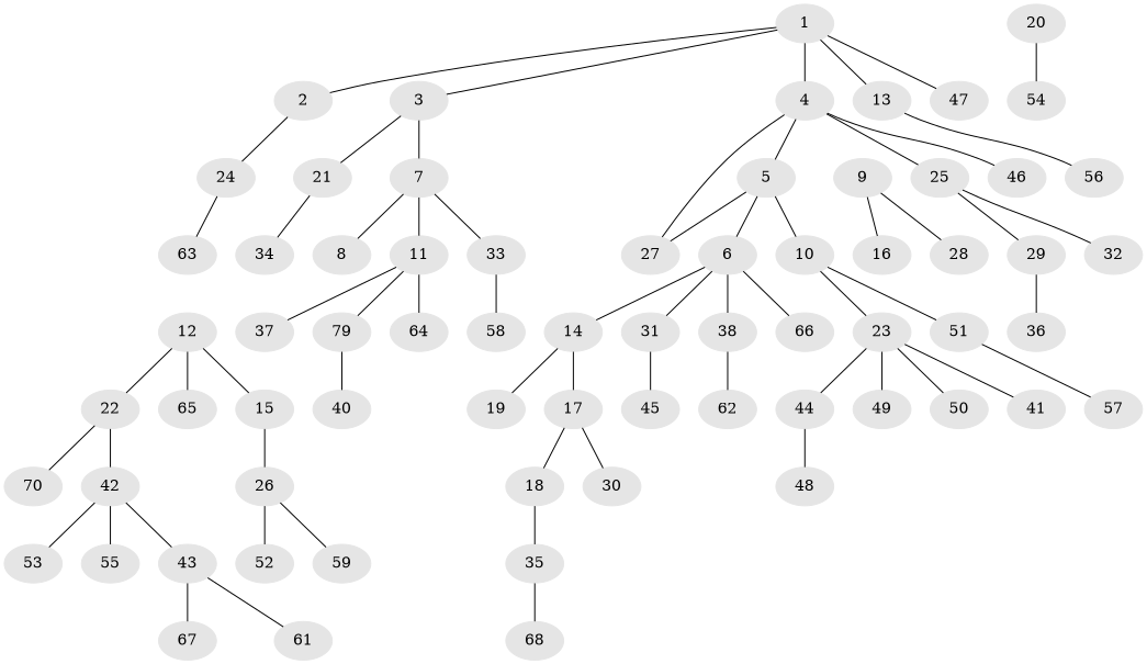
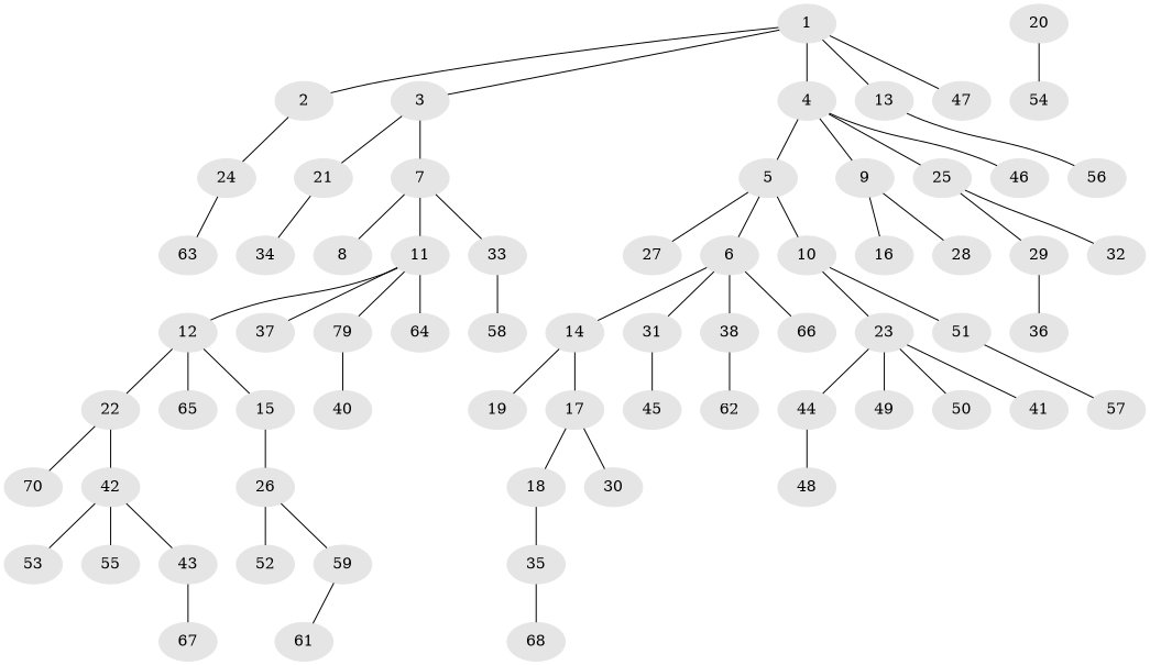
  graph {
    node [color=gray90 style=filled]
    1
    2
    3
    4
    13
    47
    24
    7
    21
    5
    9
    25
    46
    56
    63
    8
    11
    33
    34
    6
    10
    27
    16
    28
    29
    32
    14
    31
    38
    66
    23
    51
    17
    19
    45
    62
    12
    37
    n39 [label=79]
    64
    20
    54
    58
    41
    44
    49
    50
    57
    15
    22
    65
    40
    26
    42
    n55 [label=70]
    18
    30
    52
    59
    35
    68
    43
    53
    55
    48
    36
    61
    67
    1 -- 2
    1 -- 3
    1 -- 4
    1 -- 13
    1 -- 47
    2 -- 24
    3 -- 7
    3 -- 21
    4 -- 5
-   4 -- 27
+   4 -- 9
    4 -- 25
    4 -- 46
    13 -- 56
    24 -- 63
    7 -- 8
    7 -- 11
    7 -- 33
    21 -- 34
    5 -- 6
    5 -- 10
    5 -- 27
    9 -- 16
    9 -- 28
    25 -- 29
    25 -- 32
+   11 -- 12
    11 -- 37
    11 -- n39
    11 -- 64
    33 -- 58
    6 -- 14
    6 -- 31
    6 -- 38
    6 -- 66
    10 -- 23
    10 -- 51
    29 -- 36
    14 -- 17
    14 -- 19
    31 -- 45
    38 -- 62
    23 -- 41
    23 -- 44
    23 -- 49
    23 -- 50
    51 -- 57
    17 -- 18
    17 -- 30
    12 -- 15
    12 -- 22
    12 -- 65
    n39 -- 40
    20 -- 54
    44 -- 48
    15 -- 26
    22 -- 42
    22 -- n55
    26 -- 52
    26 -- 59
    42 -- 43
    42 -- 53
    42 -- 55
    18 -- 35
    35 -- 68
-   43 -- 61
+   59 -- 61
    43 -- 67
  }
